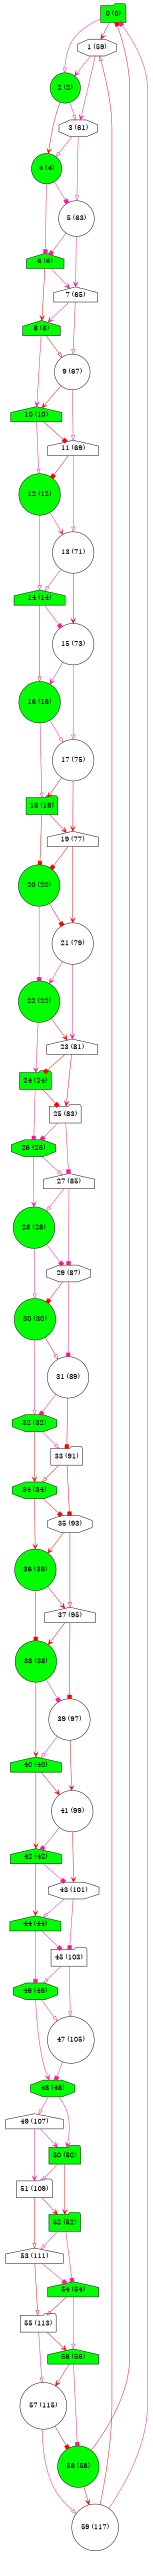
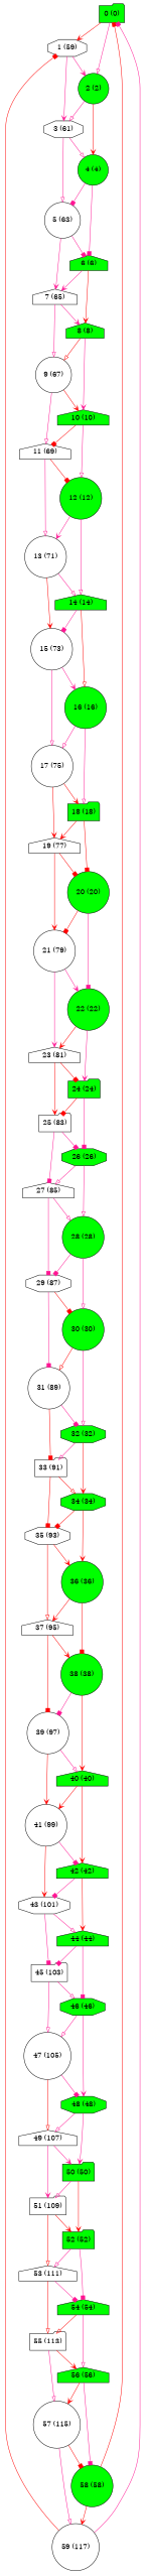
  digraph {
    node [shape=circle]
    edge [arrowhead=vee color=deeppink]
    0 [fillcolor=green label="\N (0)" shape=folder style=filled]
    1 [color=black label="\N (59)" shape=octagon]
    2 [fillcolor=green label="\N (2)" style=filled]
    3 [color=black label="\N (61)" shape=octagon]
    4 [fillcolor=green label="\N (4)" style=filled]
    5 [color=black label="\N (63)"]
    6 [fillcolor=green label="\N (6)" shape=house style=filled]
    7 [color=black label="\N (65)" shape=house]
    8 [fillcolor=green label="\N (8)" shape=house style=filled]
    9 [color=black label="\N (67)"]
    10 [fillcolor=green label="\N (10)" shape=house style=filled]
    11 [color=black label="\N (69)" shape=house]
    12 [fillcolor=green label="\N (12)" style=filled]
    13 [color=black label="\N (71)"]
    14 [fillcolor=green label="\N (14)" shape=house style=filled]
    15 [color=black label="\N (73)"]
    16 [fillcolor=green label="\N (16)" style=filled]
    17 [color=black label="\N (75)"]
    18 [fillcolor=green label="\N (18)" shape=folder style=filled]
    19 [color=black label="\N (77)" shape=house]
    20 [fillcolor=green label="\N (20)" style=filled]
    21 [color=black label="\N (79)"]
    22 [fillcolor=green label="\N (22)" style=filled]
    23 [color=black label="\N (81)" shape=house]
    24 [fillcolor=green label="\N (24)" shape=folder style=filled]
    25 [color=black label="\N (83)" shape=folder]
    26 [fillcolor=green label="\N (26)" shape=octagon style=filled]
    27 [color=black label="\N (85)" shape=house]
    28 [fillcolor=green label="\N (28)" style=filled]
    29 [color=black label="\N (87)" shape=octagon]
    30 [fillcolor=green label="\N (30)" style=filled]
    31 [color=black label="\N (89)"]
    32 [fillcolor=green label="\N (32)" shape=octagon style=filled]
    33 [color=black label="\N (91)" shape=folder]
    34 [fillcolor=green label="\N (34)" shape=octagon style=filled]
    35 [color=black label="\N (93)" shape=octagon]
    36 [fillcolor=green label="\N (36)" style=filled]
    37 [color=black label="\N (95)" shape=house]
    38 [fillcolor=green label="\N (38)" style=filled]
    39 [color=black label="\N (97)"]
    40 [fillcolor=green label="\N (40)" shape=house style=filled]
    41 [color=black label="\N (99)"]
    42 [fillcolor=green label="\N (42)" shape=house style=filled]
    43 [color=black label="\N (101)" shape=octagon]
    44 [fillcolor=green label="\N (44)" shape=house style=filled]
    45 [color=black label="\N (103)" shape=folder]
    46 [fillcolor=green label="\N (46)" shape=octagon style=filled]
    47 [color=black label="\N (105)"]
    48 [fillcolor=green label="\N (48)" shape=octagon style=filled]
    49 [color=black label="\N (107)" shape=house]
    50 [fillcolor=green label="\N (50)" shape=folder style=filled]
    51 [color=black label="\N (109)" shape=folder]
    52 [fillcolor=green label="\N (52)" shape=folder style=filled]
    53 [color=black label="\N (111)" shape=house]
    54 [fillcolor=green label="\N (54)" shape=house style=filled]
    55 [color=black label="\N (113)" shape=folder]
    56 [fillcolor=green label="\N (56)" shape=house style=filled]
    57 [color=black label="\N (115)"]
    58 [fillcolor=green label="\N (58)" style=filled]
    59 [color=black label="\N (117)"]
    0 -> 1 [color=red]
    0 -> 2 [arrowhead=onormal]
    1 -> 2
    1 -> 3
    2 -> 3 [arrowhead=onormal]
    2 -> 4 [color=red]
    3 -> 4 [arrowhead=onormal]
    3 -> 5 [arrowhead=onormal]
    4 -> 5 [arrowhead=box]
    4 -> 6 [arrowhead=box]
    5 -> 6 [arrowhead=box]
    5 -> 7
    6 -> 7
    6 -> 8 [color=red]
    7 -> 8
    7 -> 9 [arrowhead=onormal]
    8 -> 9 [arrowhead=onormal color=red]
    8 -> 10
    9 -> 10 [color=red]
    9 -> 11 [arrowhead=onormal]
    10 -> 11 [arrowhead=box color=red]
    10 -> 12 [arrowhead=onormal]
    11 -> 12 [arrowhead=box color=red]
    11 -> 13 [arrowhead=onormal]
    12 -> 13
    12 -> 14 [arrowhead=onormal]
    13 -> 14 [arrowhead=onormal]
    13 -> 15 [color=red]
    14 -> 15 [arrowhead=box]
    14 -> 16 [arrowhead=onormal color=red]
    15 -> 16
    15 -> 17 [arrowhead=onormal]
    16 -> 17 [arrowhead=onormal]
    16 -> 18 [arrowhead=onormal]
    17 -> 18 [color=red]
    17 -> 19 [color=red]
    18 -> 19 [color=red]
    18 -> 20 [arrowhead=box color=red]
    19 -> 20 [arrowhead=box color=red]
    19 -> 21 [color=red]
    20 -> 21 [arrowhead=box color=red]
    20 -> 22 [arrowhead=box]
    21 -> 22
    21 -> 23
    22 -> 23 [color=red]
    22 -> 24
    23 -> 24 [arrowhead=box color=red]
    23 -> 25 [color=red]
    24 -> 25 [arrowhead=box color=red]
    24 -> 26 [arrowhead=box]
    25 -> 26 [arrowhead=box]
    25 -> 27 [arrowhead=box]
    26 -> 27 [arrowhead=onormal]
-   26 -> 28
+   26 -> 28 [arrowhead=onormal]
    27 -> 28 [arrowhead=onormal]
    27 -> 29 [arrowhead=box]
    28 -> 29 [arrowhead=box]
    28 -> 30 [arrowhead=onormal]
    29 -> 30 [arrowhead=box color=red]
    29 -> 31 [arrowhead=box]
    30 -> 31 [arrowhead=onormal color=red]
    30 -> 32 [arrowhead=onormal]
    31 -> 32 [arrowhead=box]
    31 -> 33 [arrowhead=box color=red]
    32 -> 33 [arrowhead=onormal]
    32 -> 34 [color=red]
    33 -> 34 [arrowhead=onormal color=red]
    33 -> 35 [arrowhead=box color=red]
    34 -> 35 [arrowhead=box color=red]
    34 -> 36 [color=red]
    35 -> 36 [color=red]
    35 -> 37 [arrowhead=onormal color=red]
    36 -> 37 [color=red]
    36 -> 38 [arrowhead=box color=red]
    37 -> 38 [color=red]
    37 -> 39 [arrowhead=box color=red]
    38 -> 39 [arrowhead=box]
    38 -> 40 [color=red]
    39 -> 40 [arrowhead=onormal]
    39 -> 41 [color=red]
    40 -> 41 [color=red]
    40 -> 42 [color=red]
    41 -> 42 [arrowhead=box]
    41 -> 43 [color=red]
    42 -> 43 [arrowhead=box]
    42 -> 44 [color=red]
    43 -> 44 [arrowhead=onormal]
    43 -> 45 [arrowhead=box]
    44 -> 45 [arrowhead=box]
    44 -> 46 [arrowhead=box]
    45 -> 46 [arrowhead=onormal]
    45 -> 47 [arrowhead=onormal]
    46 -> 47 [arrowhead=onormal]
    46 -> 48
    47 -> 48 [arrowhead=box]
+   47 -> 49 [arrowhead=onormal color=red]
    48 -> 49 [arrowhead=onormal]
    48 -> 50
    49 -> 50
    49 -> 51
    50 -> 51 [arrowhead=onormal]
    50 -> 52 [color=red]
    51 -> 52 [color=red]
    51 -> 53 [arrowhead=onormal color=red]
    52 -> 53 [arrowhead=onormal]
    52 -> 54 [arrowhead=box]
    53 -> 54 [arrowhead=box]
    53 -> 55 [arrowhead=onormal color=red]
    54 -> 55 [arrowhead=onormal color=red]
    54 -> 56 [arrowhead=onormal]
    55 -> 56 [color=red]
    55 -> 57 [arrowhead=onormal]
    56 -> 57 [color=red]
    56 -> 58 [arrowhead=box]
    57 -> 58 [arrowhead=box color=red]
    57 -> 59 [arrowhead=onormal]
    58 -> 0 [arrowhead=box color=red]
    58 -> 59 [color=red]
    59 -> 0 [arrowhead=box]
-   59 -> 1 [arrowhead=onormal color=red]
+   59 -> 1 [arrowhead=box color=red]
  }
